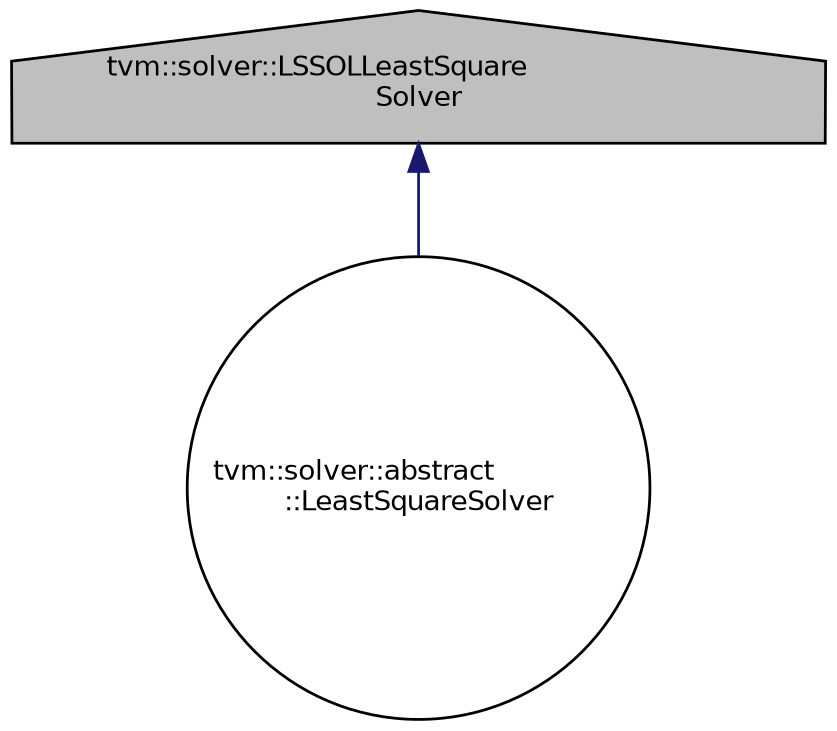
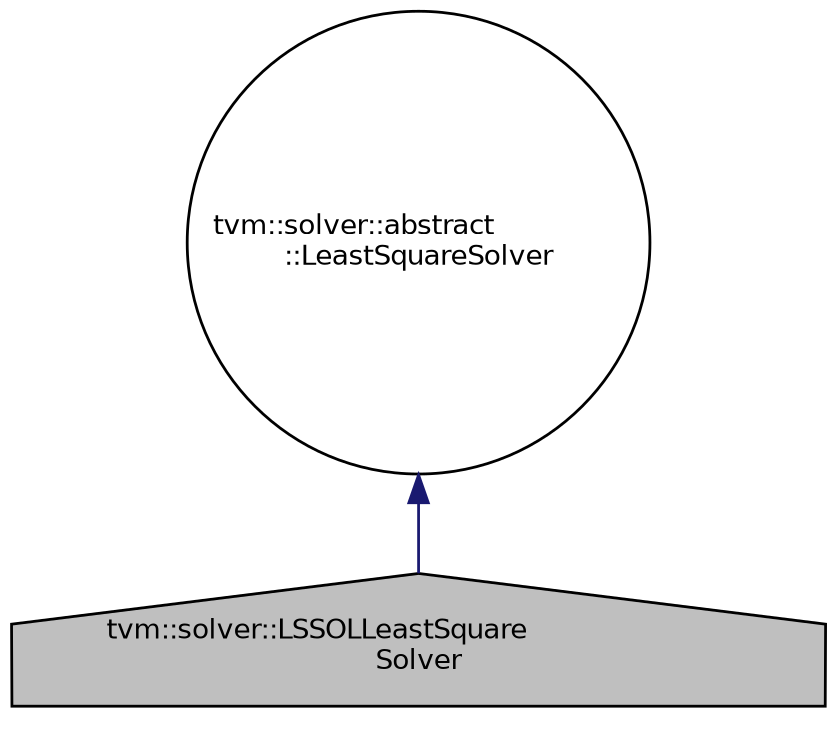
  digraph {
    node [color=black fontname=Helvetica fontsize=10 style=filled]
    n1 [fillcolor=grey75 fontcolor=black height=0.2 label="tvm::solver::LSSOLLeastSquare\lSolver" shape=house width=0.4]
    n2 [fillcolor=white height=0.2 label="tvm::solver::abstract\l::LeastSquareSolver" shape=circle width=0.4]
-   n1 -> n2 [color=midnightblue dir=back fontname=Helvetica fontsize=10 labelfontname=Helvetica labelfontsize=10 style=solid]
+   n2 -> n1 [color=midnightblue dir=back fontname=Helvetica fontsize=10 labelfontname=Helvetica labelfontsize=10 style=solid]
  }
